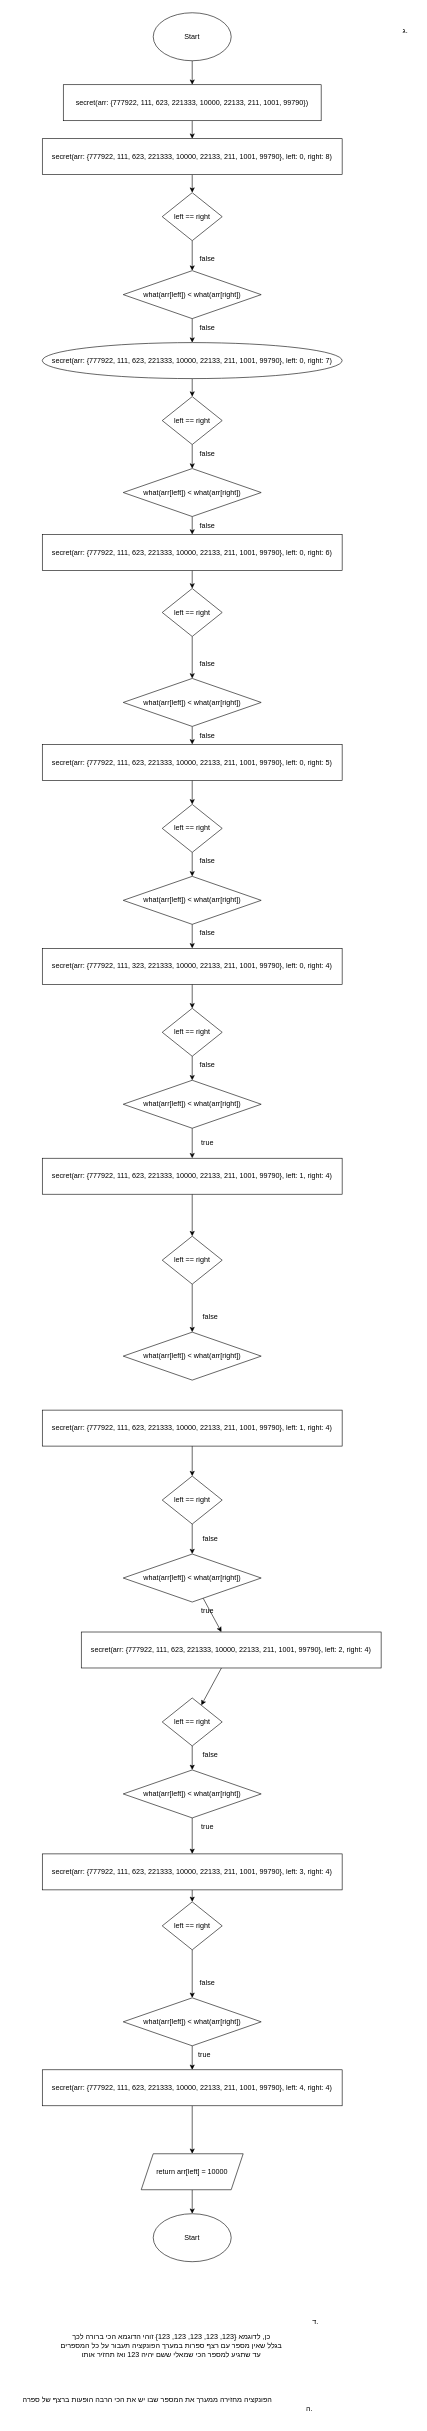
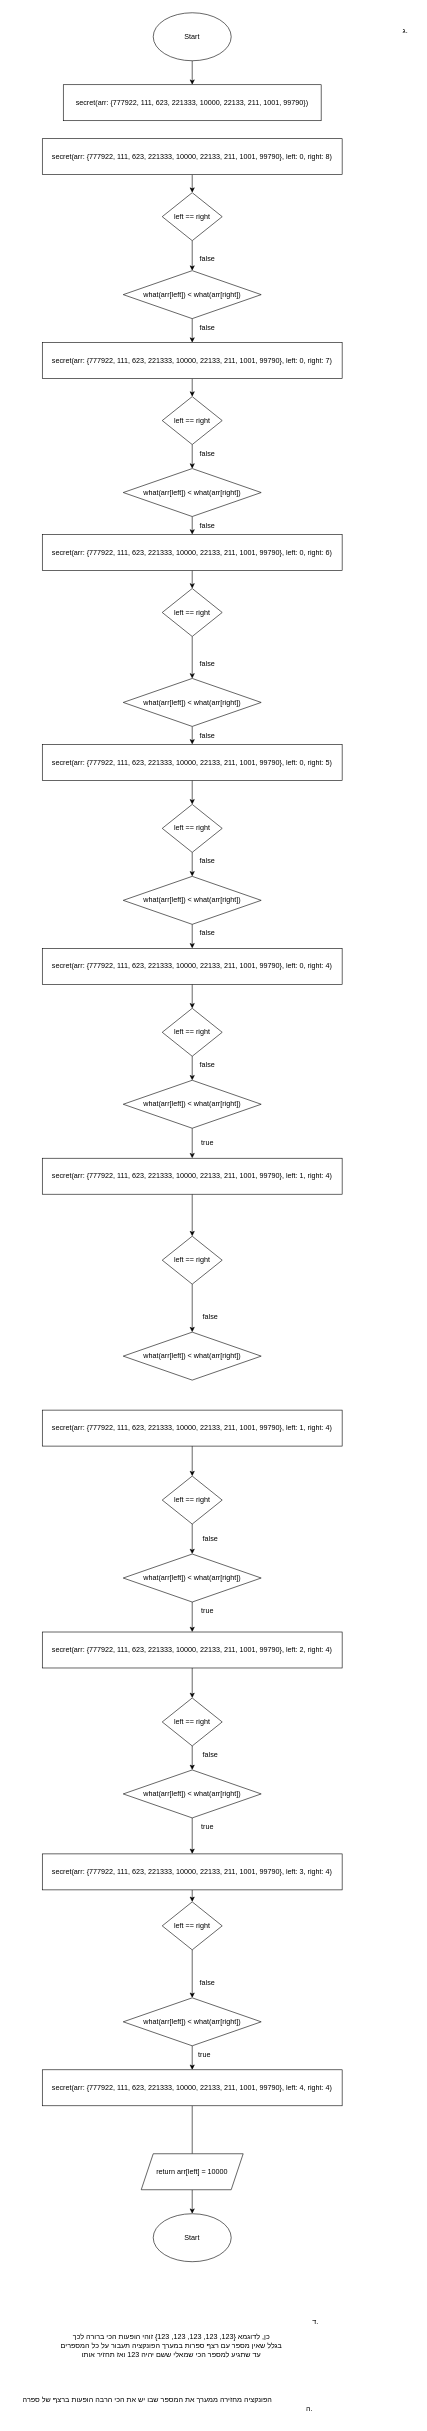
  <mxCell id="0" />
  <mxCell id="1" parent="0" />
  <mxCell id="2" value="ג." style="text;html=1;align=center;verticalAlign=middle;resizable=0;points=[];autosize=1;strokeColor=none;fillColor=none;" vertex="1" parent="1"><mxGeometry x="660" y="35" width="30" height="30" as="geometry" /></mxCell>
- <mxCell id="3" style="edgeStyle=none;html=1;" edge="1" parent="1" source="4" target="8"><mxGeometry relative="1" as="geometry" /></mxCell>
  <mxCell id="4" value="secret(arr: {777922, 111, 623, 221333, 10000, 22133, 211, 1001, 99790})" style="whiteSpace=wrap;html=1;" vertex="1" parent="1"><mxGeometry x="105" y="140" width="430" height="60" as="geometry" /></mxCell>
  <mxCell id="5" style="edgeStyle=none;html=1;" edge="1" parent="1" source="6" target="4"><mxGeometry relative="1" as="geometry" /></mxCell>
  <mxCell id="6" value="Start" style="ellipse;whiteSpace=wrap;html=1;" vertex="1" parent="1"><mxGeometry x="255" y="20" width="130" height="80" as="geometry" /></mxCell>
  <mxCell id="7" style="edgeStyle=none;html=1;" edge="1" parent="1" source="8" target="10"><mxGeometry relative="1" as="geometry" /></mxCell>
  <mxCell id="8" value="secret(arr: {777922, 111, 623, 221333, 10000, 22133, 211, 1001, 99790}, left: 0, right: 8)" style="whiteSpace=wrap;html=1;" vertex="1" parent="1"><mxGeometry x="70" y="230" width="500" height="60" as="geometry" /></mxCell>
  <mxCell id="9" style="edgeStyle=none;html=1;" edge="1" parent="1" source="10"><mxGeometry relative="1" as="geometry"><mxPoint x="320" y="450" as="targetPoint" /></mxGeometry></mxCell>
  <mxCell id="10" value="left == right" style="rhombus;whiteSpace=wrap;html=1;" vertex="1" parent="1"><mxGeometry x="270" y="320" width="100" height="80" as="geometry" /></mxCell>
  <mxCell id="11" style="edgeStyle=none;html=1;" edge="1" parent="1" source="12" target="16"><mxGeometry relative="1" as="geometry"><mxPoint x="320" y="570" as="targetPoint" /></mxGeometry></mxCell>
  <mxCell id="12" value="what(arr[left]) &amp;lt; what(arr[right])" style="rhombus;whiteSpace=wrap;html=1;" vertex="1" parent="1"><mxGeometry x="205" y="450" width="230" height="80" as="geometry" /></mxCell>
  <mxCell id="13" value="false" style="text;html=1;align=center;verticalAlign=middle;resizable=0;points=[];autosize=1;strokeColor=none;fillColor=none;" vertex="1" parent="1"><mxGeometry x="320" y="415" width="50" height="30" as="geometry" /></mxCell>
  <mxCell id="14" value="false" style="text;html=1;align=center;verticalAlign=middle;resizable=0;points=[];autosize=1;strokeColor=none;fillColor=none;" vertex="1" parent="1"><mxGeometry x="320" y="530" width="50" height="30" as="geometry" /></mxCell>
  <mxCell id="15" style="edgeStyle=none;html=1;" edge="1" parent="1" source="16" target="18"><mxGeometry relative="1" as="geometry" /></mxCell>
- <mxCell id="16" value="secret(arr: {777922, 111, 623, 221333, 10000, 22133, 211, 1001, 99790}, left: 0, right: 7)" style="ellipse;whiteSpace=wrap;html=1;" vertex="1" parent="1"><mxGeometry x="70" y="570" width="500" height="60" as="geometry" /></mxCell>
+ <mxCell id="16" value="secret(arr: {777922, 111, 623, 221333, 10000, 22133, 211, 1001, 99790}, left: 0, right: 7)" style="whiteSpace=wrap;html=1;" vertex="1" parent="1"><mxGeometry x="70" y="570" width="500" height="60" as="geometry" /></mxCell>
  <mxCell id="17" style="edgeStyle=none;html=1;" edge="1" parent="1" source="18" target="20"><mxGeometry relative="1" as="geometry" /></mxCell>
  <mxCell id="18" value="left == right" style="rhombus;whiteSpace=wrap;html=1;" vertex="1" parent="1"><mxGeometry x="270" y="660" width="100" height="80" as="geometry" /></mxCell>
  <mxCell id="19" style="edgeStyle=none;html=1;" edge="1" parent="1" source="20" target="23"><mxGeometry relative="1" as="geometry" /></mxCell>
  <mxCell id="20" value="what(arr[left]) &amp;lt; what(arr[right])" style="rhombus;whiteSpace=wrap;html=1;" vertex="1" parent="1"><mxGeometry x="205" y="780" width="230" height="80" as="geometry" /></mxCell>
  <mxCell id="21" value="false" style="text;html=1;align=center;verticalAlign=middle;resizable=0;points=[];autosize=1;strokeColor=none;fillColor=none;" vertex="1" parent="1"><mxGeometry x="320" y="740" width="50" height="30" as="geometry" /></mxCell>
  <mxCell id="22" style="edgeStyle=none;html=1;" edge="1" parent="1" source="23" target="26"><mxGeometry relative="1" as="geometry" /></mxCell>
  <mxCell id="23" value="secret(arr: {777922, 111, 623, 221333, 10000, 22133, 211, 1001, 99790}, left: 0, right: 6)" style="whiteSpace=wrap;html=1;" vertex="1" parent="1"><mxGeometry x="70" y="890" width="500" height="60" as="geometry" /></mxCell>
  <mxCell id="24" value="false" style="text;html=1;align=center;verticalAlign=middle;resizable=0;points=[];autosize=1;strokeColor=none;fillColor=none;" vertex="1" parent="1"><mxGeometry x="320" y="860" width="50" height="30" as="geometry" /></mxCell>
  <mxCell id="25" style="edgeStyle=none;html=1;" edge="1" parent="1" source="26" target="28"><mxGeometry relative="1" as="geometry" /></mxCell>
  <mxCell id="26" value="left == right" style="rhombus;whiteSpace=wrap;html=1;" vertex="1" parent="1"><mxGeometry x="270" y="980" width="100" height="80" as="geometry" /></mxCell>
  <mxCell id="27" style="edgeStyle=none;html=1;" edge="1" parent="1" source="28" target="32"><mxGeometry relative="1" as="geometry" /></mxCell>
  <mxCell id="28" value="what(arr[left]) &amp;lt; what(arr[right])" style="rhombus;whiteSpace=wrap;html=1;" vertex="1" parent="1"><mxGeometry x="205" y="1130" width="230" height="80" as="geometry" /></mxCell>
  <mxCell id="29" value="false" style="text;html=1;align=center;verticalAlign=middle;resizable=0;points=[];autosize=1;strokeColor=none;fillColor=none;" vertex="1" parent="1"><mxGeometry x="320" y="1090" width="50" height="30" as="geometry" /></mxCell>
  <mxCell id="30" value="false" style="text;html=1;align=center;verticalAlign=middle;resizable=0;points=[];autosize=1;strokeColor=none;fillColor=none;" vertex="1" parent="1"><mxGeometry x="320" y="1210" width="50" height="30" as="geometry" /></mxCell>
  <mxCell id="31" style="edgeStyle=none;html=1;" edge="1" parent="1" source="32" target="34"><mxGeometry relative="1" as="geometry" /></mxCell>
  <mxCell id="32" value="secret(arr: {777922, 111, 623, 221333, 10000, 22133, 211, 1001, 99790}, left: 0, right: 5)" style="whiteSpace=wrap;html=1;" vertex="1" parent="1"><mxGeometry x="70" y="1240" width="500" height="60" as="geometry" /></mxCell>
  <mxCell id="33" style="edgeStyle=none;html=1;" edge="1" parent="1" source="34" target="36"><mxGeometry relative="1" as="geometry" /></mxCell>
  <mxCell id="34" value="left == right" style="rhombus;whiteSpace=wrap;html=1;" vertex="1" parent="1"><mxGeometry x="270" y="1340" width="100" height="80" as="geometry" /></mxCell>
  <mxCell id="35" style="edgeStyle=none;html=1;" edge="1" parent="1" source="36" target="39"><mxGeometry relative="1" as="geometry" /></mxCell>
  <mxCell id="36" value="what(arr[left]) &amp;lt; what(arr[right])" style="rhombus;whiteSpace=wrap;html=1;" vertex="1" parent="1"><mxGeometry x="205" y="1460" width="230" height="80" as="geometry" /></mxCell>
  <mxCell id="37" value="false" style="text;html=1;align=center;verticalAlign=middle;resizable=0;points=[];autosize=1;strokeColor=none;fillColor=none;" vertex="1" parent="1"><mxGeometry x="320" y="1420" width="50" height="30" as="geometry" /></mxCell>
  <mxCell id="38" style="edgeStyle=none;html=1;" edge="1" parent="1" source="39" target="42"><mxGeometry relative="1" as="geometry" /></mxCell>
- <mxCell id="39" value="secret(arr: {777922, 111, 323, 221333, 10000, 22133, 211, 1001, 99790}, left: 0, right: 4)" style="whiteSpace=wrap;html=1;" vertex="1" parent="1"><mxGeometry x="70" y="1580" width="500" height="60" as="geometry" /></mxCell>
+ <mxCell id="39" value="secret(arr: {777922, 111, 623, 221333, 10000, 22133, 211, 1001, 99790}, left: 0, right: 4)" style="whiteSpace=wrap;html=1;" vertex="1" parent="1"><mxGeometry x="70" y="1580" width="500" height="60" as="geometry" /></mxCell>
  <mxCell id="40" value="false" style="text;html=1;align=center;verticalAlign=middle;resizable=0;points=[];autosize=1;strokeColor=none;fillColor=none;" vertex="1" parent="1"><mxGeometry x="320" y="1540" width="50" height="30" as="geometry" /></mxCell>
  <mxCell id="41" style="edgeStyle=none;html=1;" edge="1" parent="1" source="42" target="44"><mxGeometry relative="1" as="geometry" /></mxCell>
  <mxCell id="42" value="left == right" style="rhombus;whiteSpace=wrap;html=1;" vertex="1" parent="1"><mxGeometry x="270" y="1680" width="100" height="80" as="geometry" /></mxCell>
  <mxCell id="43" style="edgeStyle=none;html=1;" edge="1" parent="1" source="44" target="47"><mxGeometry relative="1" as="geometry" /></mxCell>
  <mxCell id="44" value="what(arr[left]) &amp;lt; what(arr[right])" style="rhombus;whiteSpace=wrap;html=1;" vertex="1" parent="1"><mxGeometry x="205" y="1800" width="230" height="80" as="geometry" /></mxCell>
  <mxCell id="45" value="false" style="text;html=1;align=center;verticalAlign=middle;resizable=0;points=[];autosize=1;strokeColor=none;fillColor=none;" vertex="1" parent="1"><mxGeometry x="320" y="1760" width="50" height="30" as="geometry" /></mxCell>
  <mxCell id="46" style="edgeStyle=none;html=1;" edge="1" parent="1" source="47" target="50"><mxGeometry relative="1" as="geometry"><mxPoint x="320" y="2040" as="targetPoint" /></mxGeometry></mxCell>
  <mxCell id="47" value="secret(arr: {777922, 111, 623, 221333, 10000, 22133, 211, 1001, 99790}, left: 1, right: 4)" style="whiteSpace=wrap;html=1;" vertex="1" parent="1"><mxGeometry x="70" y="1930" width="500" height="60" as="geometry" /></mxCell>
  <mxCell id="48" value="true" style="text;html=1;align=center;verticalAlign=middle;resizable=0;points=[];autosize=1;strokeColor=none;fillColor=none;" vertex="1" parent="1"><mxGeometry x="325" y="1890" width="40" height="30" as="geometry" /></mxCell>
  <mxCell id="49" style="edgeStyle=none;html=1;" edge="1" parent="1" source="50" target="52"><mxGeometry relative="1" as="geometry" /></mxCell>
  <mxCell id="50" value="left == right" style="rhombus;whiteSpace=wrap;html=1;" vertex="1" parent="1"><mxGeometry x="270" y="2060" width="100" height="80" as="geometry" /></mxCell>
  <mxCell id="51" value="false" style="text;html=1;align=center;verticalAlign=middle;resizable=0;points=[];autosize=1;strokeColor=none;fillColor=none;" vertex="1" parent="1"><mxGeometry x="325" y="2180" width="50" height="30" as="geometry" /></mxCell>
  <mxCell id="52" value="what(arr[left]) &amp;lt; what(arr[right])" style="rhombus;whiteSpace=wrap;html=1;" vertex="1" parent="1"><mxGeometry x="205" y="2220" width="230" height="80" as="geometry" /></mxCell>
  <mxCell id="53" style="edgeStyle=none;html=1;" edge="1" parent="1" source="54" target="56"><mxGeometry relative="1" as="geometry" /></mxCell>
  <mxCell id="54" value="secret(arr: {777922, 111, 623, 221333, 10000, 22133, 211, 1001, 99790}, left: 1, right: 4)" style="whiteSpace=wrap;html=1;" vertex="1" parent="1"><mxGeometry x="70" y="2350" width="500" height="60" as="geometry" /></mxCell>
  <mxCell id="55" style="edgeStyle=none;html=1;" edge="1" parent="1" source="56" target="59"><mxGeometry relative="1" as="geometry" /></mxCell>
  <mxCell id="56" value="left == right" style="rhombus;whiteSpace=wrap;html=1;" vertex="1" parent="1"><mxGeometry x="270" y="2460" width="100" height="80" as="geometry" /></mxCell>
  <mxCell id="57" value="false" style="text;html=1;align=center;verticalAlign=middle;resizable=0;points=[];autosize=1;strokeColor=none;fillColor=none;" vertex="1" parent="1"><mxGeometry x="325" y="2550" width="50" height="30" as="geometry" /></mxCell>
  <mxCell id="58" style="edgeStyle=none;html=1;" edge="1" parent="1" source="59" target="61"><mxGeometry relative="1" as="geometry" /></mxCell>
  <mxCell id="59" value="what(arr[left]) &amp;lt; what(arr[right])" style="rhombus;whiteSpace=wrap;html=1;" vertex="1" parent="1"><mxGeometry x="205" y="2590" width="230" height="80" as="geometry" /></mxCell>
  <mxCell id="60" style="edgeStyle=none;html=1;" edge="1" parent="1" source="61" target="64"><mxGeometry relative="1" as="geometry" /></mxCell>
- <mxCell id="61" value="secret(arr: {777922, 111, 623, 221333, 10000, 22133, 211, 1001, 99790}, left: 2, right: 4)" style="whiteSpace=wrap;html=1;" vertex="1" parent="1"><mxGeometry x="135" y="2720" width="500" height="60" as="geometry" /></mxCell>
+ <mxCell id="61" value="secret(arr: {777922, 111, 623, 221333, 10000, 22133, 211, 1001, 99790}, left: 2, right: 4)" style="whiteSpace=wrap;html=1;" vertex="1" parent="1"><mxGeometry x="70" y="2720" width="500" height="60" as="geometry" /></mxCell>
  <mxCell id="62" value="true" style="text;html=1;align=center;verticalAlign=middle;resizable=0;points=[];autosize=1;strokeColor=none;fillColor=none;" vertex="1" parent="1"><mxGeometry x="325" y="2670" width="40" height="30" as="geometry" /></mxCell>
  <mxCell id="63" style="edgeStyle=none;html=1;" edge="1" parent="1" source="64" target="66"><mxGeometry relative="1" as="geometry" /></mxCell>
  <mxCell id="64" value="left == right" style="rhombus;whiteSpace=wrap;html=1;" vertex="1" parent="1"><mxGeometry x="270" y="2830" width="100" height="80" as="geometry" /></mxCell>
  <mxCell id="65" style="edgeStyle=none;html=1;" edge="1" parent="1" source="66" target="70"><mxGeometry relative="1" as="geometry"><mxPoint x="325" y="3060" as="targetPoint" /></mxGeometry></mxCell>
  <mxCell id="66" value="what(arr[left]) &amp;lt; what(arr[right])" style="rhombus;whiteSpace=wrap;html=1;" vertex="1" parent="1"><mxGeometry x="205" y="2950" width="230" height="80" as="geometry" /></mxCell>
  <mxCell id="67" value="false" style="text;html=1;align=center;verticalAlign=middle;resizable=0;points=[];autosize=1;strokeColor=none;fillColor=none;" vertex="1" parent="1"><mxGeometry x="325" y="2910" width="50" height="30" as="geometry" /></mxCell>
  <mxCell id="68" value="true" style="text;html=1;align=center;verticalAlign=middle;resizable=0;points=[];autosize=1;strokeColor=none;fillColor=none;" vertex="1" parent="1"><mxGeometry x="325" y="3030" width="40" height="30" as="geometry" /></mxCell>
  <mxCell id="69" style="edgeStyle=none;html=1;" edge="1" parent="1" source="70" target="72"><mxGeometry relative="1" as="geometry" /></mxCell>
  <mxCell id="70" value="secret(arr: {777922, 111, 623, 221333, 10000, 22133, 211, 1001, 99790}, left: 3, right: 4)" style="whiteSpace=wrap;html=1;" vertex="1" parent="1"><mxGeometry x="70" y="3090" width="500" height="60" as="geometry" /></mxCell>
  <mxCell id="71" style="edgeStyle=none;html=1;" edge="1" parent="1" source="72" target="74"><mxGeometry relative="1" as="geometry"><mxPoint x="320" y="3330" as="targetPoint" /></mxGeometry></mxCell>
  <mxCell id="72" value="left == right" style="rhombus;whiteSpace=wrap;html=1;" vertex="1" parent="1"><mxGeometry x="270" y="3170" width="100" height="80" as="geometry" /></mxCell>
  <mxCell id="73" style="edgeStyle=none;html=1;" edge="1" parent="1" source="74" target="78"><mxGeometry relative="1" as="geometry" /></mxCell>
  <mxCell id="74" value="what(arr[left]) &amp;lt; what(arr[right])" style="rhombus;whiteSpace=wrap;html=1;" vertex="1" parent="1"><mxGeometry x="205" y="3330" width="230" height="80" as="geometry" /></mxCell>
  <mxCell id="75" value="true" style="text;html=1;align=center;verticalAlign=middle;resizable=0;points=[];autosize=1;strokeColor=none;fillColor=none;" vertex="1" parent="1"><mxGeometry x="320" y="3410" width="40" height="30" as="geometry" /></mxCell>
  <mxCell id="76" value="false" style="text;html=1;align=center;verticalAlign=middle;resizable=0;points=[];autosize=1;strokeColor=none;fillColor=none;" vertex="1" parent="1"><mxGeometry x="320" y="3290" width="50" height="30" as="geometry" /></mxCell>
- <mxCell id="77" style="edgeStyle=none;html=1;" edge="1" parent="1" source="78" target="80"><mxGeometry relative="1" as="geometry" /></mxCell>
+ <mxCell id="77" style="edgeStyle=none;html=1;endArrow=none;" edge="1" parent="1" source="78" target="80"><mxGeometry relative="1" as="geometry" /></mxCell>
  <mxCell id="78" value="secret(arr: {777922, 111, 623, 221333, 10000, 22133, 211, 1001, 99790}, left: 4, right: 4)" style="whiteSpace=wrap;html=1;" vertex="1" parent="1"><mxGeometry x="70" y="3450" width="500" height="60" as="geometry" /></mxCell>
  <mxCell id="79" style="edgeStyle=none;html=1;" edge="1" parent="1" source="80" target="81"><mxGeometry relative="1" as="geometry" /></mxCell>
  <mxCell id="80" value="return arr[left] = 10000" style="shape=parallelogram;perimeter=parallelogramPerimeter;whiteSpace=wrap;html=1;fixedSize=1;" vertex="1" parent="1"><mxGeometry x="235" y="3590" width="170" height="60" as="geometry" /></mxCell>
  <mxCell id="81" value="Start" style="ellipse;whiteSpace=wrap;html=1;" vertex="1" parent="1"><mxGeometry x="255" y="3690" width="130" height="80" as="geometry" /></mxCell>
  <mxCell id="82" value="ד." style="text;html=1;align=center;verticalAlign=middle;resizable=0;points=[];autosize=1;strokeColor=none;fillColor=none;" vertex="1" parent="1"><mxGeometry x="510" y="3855" width="30" height="30" as="geometry" /></mxCell>
- <mxCell id="83" value="כן, לדוגמא {123, 123, 123, 123, 123} זוהי הדוגמא הכי ברורה לכך&lt;br&gt;בגלל שאין מספר עם רצף ספרות במערך הפונקציה תעבור על כל המספרים&lt;br&gt;&amp;nbsp;עד שתגיע למספר הכי שמאלי ששם יהיה 123 ואז תחזיר אותו&amp;nbsp;" style="text;html=1;align=center;verticalAlign=middle;resizable=0;points=[];autosize=1;strokeColor=none;fillColor=none;" vertex="1" parent="1"><mxGeometry x="85" y="3880" width="400" height="60" as="geometry" /></mxCell>
+ <mxCell id="83" value="כן, לדוגמא {123, 123, 123, 123, 123} זוהי הופעות הכי ברורה לכך&lt;br&gt;בגלל שאין מספר עם רצף ספרות במערך הפונקציה תעבור על כל המספרים&lt;br&gt;&amp;nbsp;עד שתגיע למספר הכי שמאלי ששם יהיה 123 ואז תחזיר אותו&amp;nbsp;" style="text;html=1;align=center;verticalAlign=middle;resizable=0;points=[];autosize=1;strokeColor=none;fillColor=none;" vertex="1" parent="1"><mxGeometry x="85" y="3880" width="400" height="60" as="geometry" /></mxCell>
  <mxCell id="84" value="ה." style="text;html=1;align=center;verticalAlign=middle;resizable=0;points=[];autosize=1;strokeColor=none;fillColor=none;" vertex="1" parent="1"><mxGeometry x="495" y="4000" width="40" height="30" as="geometry" /></mxCell>
  <mxCell id="85" value="הפונקציה מחזירה ממערך את המספר שבו יש את הכי הרבה הופעות ברצף של ספרה" style="text;html=1;align=center;verticalAlign=middle;resizable=0;points=[];autosize=1;strokeColor=none;fillColor=none;" vertex="1" parent="1"><mxGeometry x="20" y="3985" width="450" height="30" as="geometry" /></mxCell>
